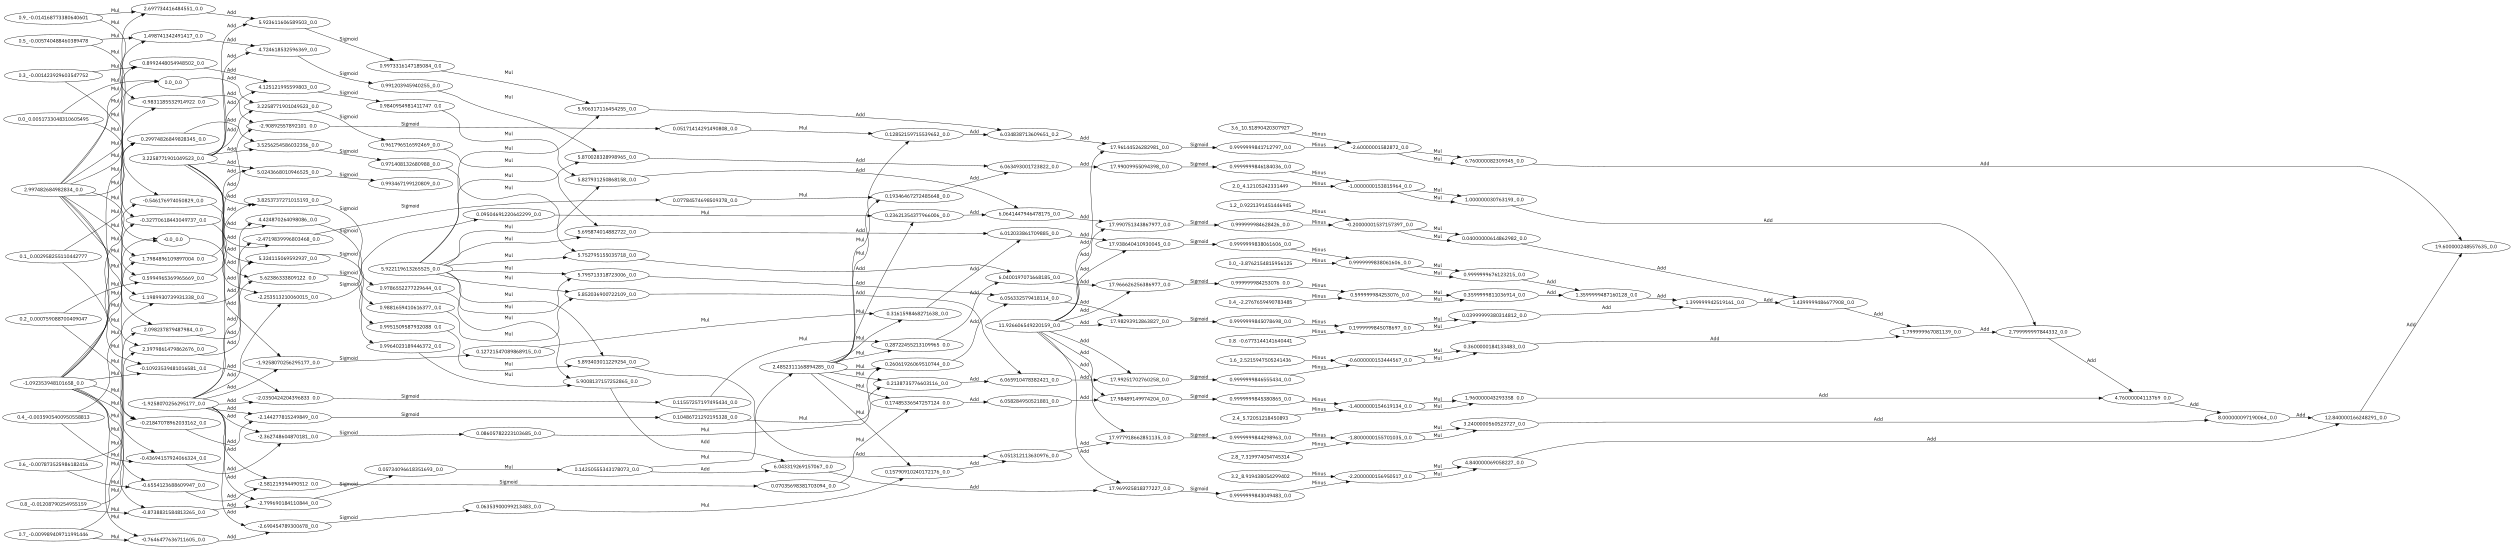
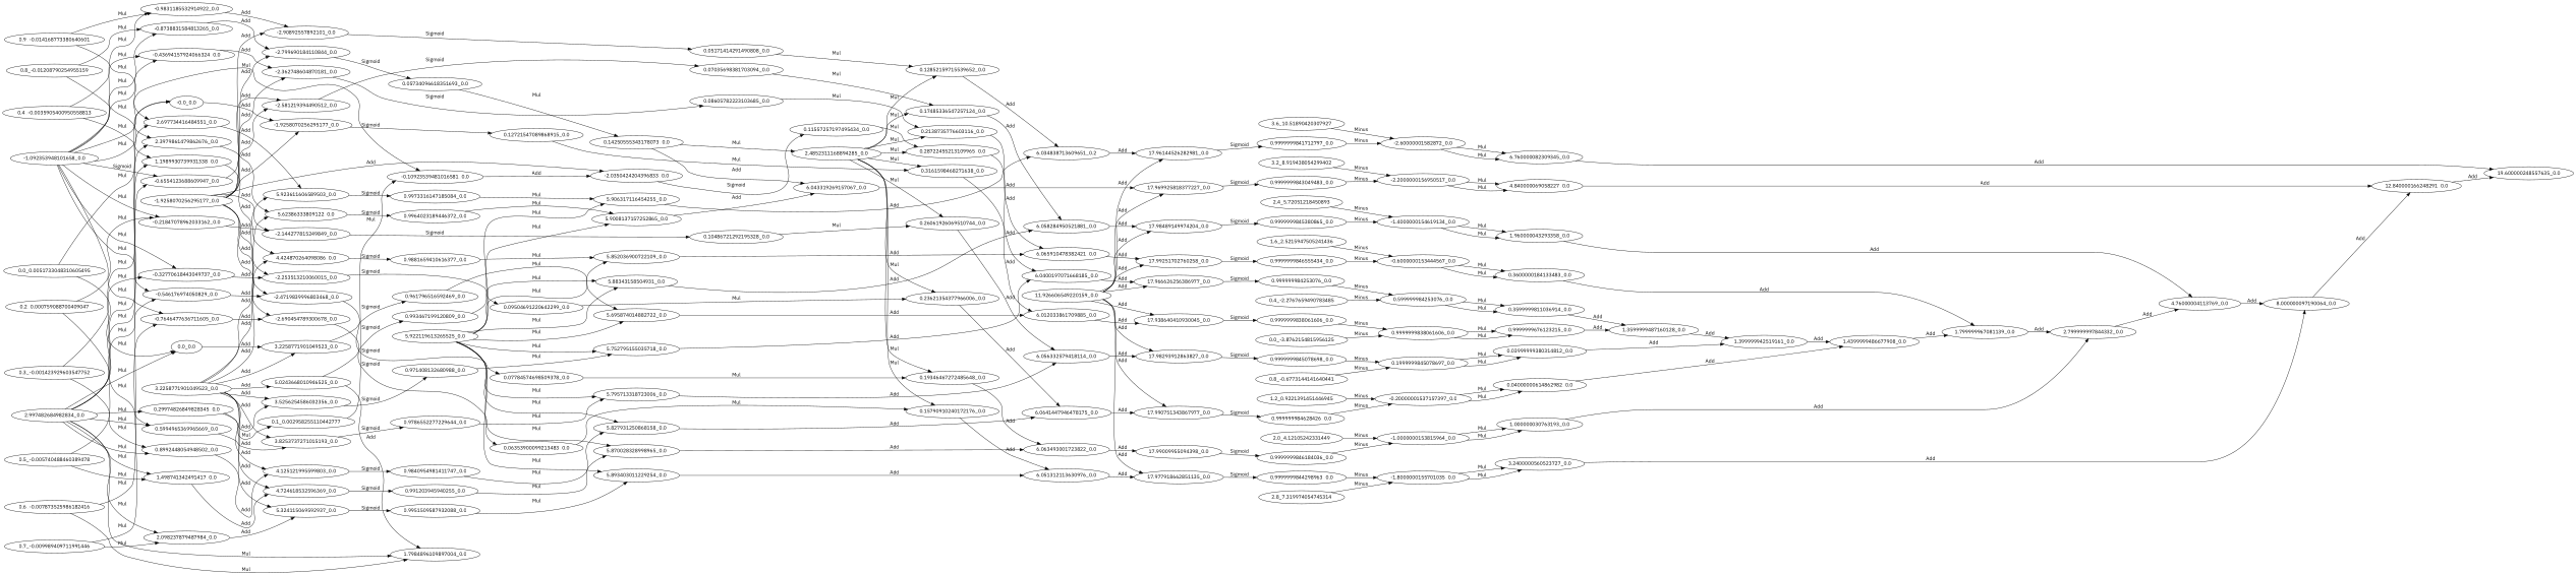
  digraph {
    fontname="IBM Plex Sans"
    rankdir=LR
    node [fontname="IBM Plex Sans"]
    edge [fontname="IBM Plex Sans"]
    n1 [label="0.0_0.0051733048310605495"]
    n2 [label="-0.0_0.0"]
    n3 [label="0.0_0.0"]
    n4 [label="-1.9258070256295177_0.0"]
    n5 [label="3.2258771901049523_0.0"]
    n6 [label="0.1_0.002958255110442777"]
    n7 [label="-0.10923539481016581_0.0"]
    n8 [label="0.29974826849828345_0.0"]
    n9 [label="-2.0350424204396833_0.0"]
    n10 [label="3.5256254586032356_0.0"]
    n11 [label="0.2_0.000759088700409047"]
    n12 [label="-0.21847078962033162_0.0"]
    n13 [label="0.5994965369965669_0.0"]
    n14 [label="-2.144277815249849_0.0"]
    n15 [label="3.8253737271015193_0.0"]
    n16 [label="0.3_-0.001423929603547752"]
    n17 [label="-0.32770618443049737_0.0"]
    n18 [label="0.8992448054948502_0.0"]
    n19 [label="-2.253513210060015_0.0"]
    n20 [label="4.125121995599803_0.0"]
    n21 [label="0.4_-0.0035905400950558813"]
    n22 [label="-0.43694157924066324_0.0"]
    n23 [label="1.1989930739931338_0.0"]
    n24 [label="-2.362748604870181_0.0"]
    n25 [label="4.424870264098086_0.0"]
    n26 [label="0.5_-0.005740488460389478"]
    n27 [label="-0.546176974050829_0.0"]
    n28 [label="1.498741342491417_0.0"]
    n29 [label="-2.4719839996803468_0.0"]
    n30 [label="4.724618532596369_0.0"]
    n31 [label="0.6_-0.007873525986182416"]
    n32 [label="-0.6554123688609947_0.0"]
    n33 [label="1.7984896109897004_0.0"]
    n34 [label="-2.581219394490512_0.0"]
    n35 [label="5.0243668010946525_0.0"]
    n36 [label="0.7_-0.009989409711991446"]
    n37 [label="-0.7646477636711605_0.0"]
    n38 [label="2.098237879487984_0.0"]
    n39 [label="-2.690454789300678_0.0"]
    n40 [label="5.324115069592937_0.0"]
    n41 [label="0.8_-0.01208790254955159"]
    n42 [label="-0.8738831584813265_0.0"]
    n43 [label="2.3979861479862676_0.0"]
    n44 [label="-2.799690184110844_0.0"]
    n45 [label="5.62386333809122_0.0"]
    n46 [label="0.9_-0.014168773380640601"]
    n47 [label="-0.9831185532914922_0.0"]
    n48 [label="2.697734416484551_0.0"]
    n49 [label="-2.90892557892101_0.0"]
    n50 [label="5.923611606589503_0.0"]
    n51 [label="0.0_-3.8762154815956125"]
    n52 [label="0.9999999838061606_0.0"]
    n53 [label="0.9999999676123215_0.0"]
    n54 [label="0.4_-2.2767659490783485"]
    n55 [label="0.599999984253076_0.0"]
    n56 [label="0.3599999811036914_0.0"]
    n57 [label="0.8_-0.6773144141640441"]
    n58 [label="0.1999999845078697_0.0"]
    n59 [label="0.03999999380314812_0.0"]
    n60 [label="1.2_0.9221391451446945"]
    n61 [label="-0.20000001537157397_0.0"]
    n62 [label="0.04000000614862982_0.0"]
    n63 [label="1.6_2.5215947505241436"]
    n64 [label="-0.6000000153444567_0.0"]
    n65 [label="0.3600000184133483_0.0"]
    n66 [label="2.0_4.12105242331449"]
    n67 [label="-1.0000000153815964_0.0"]
    n68 [label="1.000000030763193_0.0"]
    n69 [label="2.4_5.72051218450893"]
    n70 [label="-1.4000000154619134_0.0"]
    n71 [label="1.960000043293358_0.0"]
    n72 [label="2.8_7.319974054745314"]
    n73 [label="-1.8000000155701035_0.0"]
    n74 [label="3.2400000560523727_0.0"]
    n75 [label="3.2_8.919438054299402"]
    n76 [label="-2.2000000156950517_0.0"]
    n77 [label="4.840000069058227_0.0"]
    n78 [label="3.6_10.51890420307927"]
    n79 [label="-2.60000001582872_0.0"]
    n80 [label="6.760000082309345_0.0"]
    n81 [label="0.12721547089868915_0.0"]
    n82 [label="0.961796516592469_0.0"]
    n83 [label="0.3161598468271638_0.0"]
    n84 [label="5.695874014882722_0.0"]
    n85 [label="6.012033861709885_0.0"]
    n86 [label="17.938640410930045_0.0"]
    n87 [label="0.9999999838061606_0.0"]
    n88 [label="1.3599999487160128_0.0"]
    n89 [label="1.399999942519161_0.0"]
    n90 [label="0.11557257197495434_0.0"]
    n91 [label="0.971408132680988_0.0"]
    n92 [label="0.28722455213109965_0.0"]
    n93 [label="5.752795155035718_0.0"]
    n94 [label="6.0400197071668185_0.0"]
    n95 [label="17.966626256386977_0.0"]
    n96 [label="0.999999984253076_0.0"]
    n97 [label="0.10486721292195328_0.0"]
    n98 [label="0.9786552277229644_0.0"]
    n99 [label="0.26061926069510744_0.0"]
    n100 [label="5.795713318723006_0.0"]
    n101 [label="6.056332579418114_0.0"]
    n102 [label="17.98293912863827_0.0"]
    n103 [label="0.9999999845078698_0.0"]
    n104 [label="1.4399999486677908_0.0"]
    n105 [label="0.09504691220642299_0.0"]
    n106 [label="0.9840954981411747_0.0"]
    n107 [label="0.23621354377966006_0.0"]
    n108 [label="5.827931250868158_0.0"]
    n109 [label="6.0641447946478175_0.0"]
    n110 [label="17.990751343867977_0.0"]
    n111 [label="0.999999984628426_0.0"]
    n112 [label="1.799999967081139_0.0"]
    n113 [label="0.08605782223103685_0.0"]
    n114 [label="0.9881659410616377_0.0"]
    n115 [label="0.2138735776603116_0.0"]
    n116 [label="5.852036900722109_0.0"]
    n117 [label="6.065910478382421_0.0"]
    n118 [label="17.99251702760258_0.0"]
    n119 [label="0.9999999846555434_0.0"]
    n120 [label="2.799999997844332_0.0"]
    n121 [label="0.07784574698509378_0.0"]
    n122 [label="0.991203945940255_0.0"]
    n123 [label="0.19346467272485648_0.0"]
    n124 [label="5.870028328998965_0.0"]
    n125 [label="6.063493001723822_0.0"]
    n126 [label="17.99009955094398_0.0"]
    n127 [label="0.9999999846184036_0.0"]
    n128 [label="4.76000004113769_0.0"]
    n129 [label="0.07035698381703094_0.0"]
    n130 [label="0.993467199120809_0.0"]
    n131 [label="0.17485336547257124_0.0"]
+   n132 [label="5.88343158504931_0.0"]
    n133 [label="6.058284950521881_0.0"]
    n134 [label="17.98489149974204_0.0"]
    n135 [label="0.9999999845380865_0.0"]
    n136 [label="8.000000097190064_0.0"]
    n137 [label="0.06353900099213483_0.0"]
    n138 [label="0.9951509587932088_0.0"]
    n139 [label="0.15790910240172176_0.0"]
    n140 [label="5.893403011229254_0.0"]
    n141 [label="6.051312113630976_0.0"]
    n142 [label="17.977918662851135_0.0"]
    n143 [label="0.9999999844298963_0.0"]
    n144 [label="12.840000166248291_0.0"]
    n145 [label="0.05734096618351693_0.0"]
    n146 [label="0.9964023189446372_0.0"]
    n147 [label="0.14250555343178073_0.0"]
    n148 [label="5.9008137157252865_0.0"]
    n149 [label="6.043319269157067_0.0"]
    n150 [label="2.4852311168894285_0.0"]
    n151 [label="17.969925818377227_0.0"]
    n152 [label="0.9999999843049483_0.0"]
    n153 [label="19.600000248557635_0.0"]
    n154 [label="0.05171414291490808_0.0"]
    n155 [label="0.9973316147185084_0.0"]
    n156 [label="0.12852159715539652_0.0"]
    n157 [label="5.906317116454255_0.0"]
    n158 [label="6.034838713609651_0.2"]
    n159 [label="17.96144526282981_0.0"]
    n160 [label="0.9999999841712797_0.0"]
    n161 [label="-1.092353948101658_0.0"]
    n162 [label="2.997482684982834_0.0"]
    n163 [label="5.922119613265525_0.0"]
    n164 [label="-1.9258070256295177_0.0"]
    n165 [label="3.2258771901049523_0.0"]
    n166 [label="11.926606549220159_0.0"]
    n1 -> n2 [label=Mul]
    n1 -> n3 [label=Mul]
    n2 -> n4 [label=Add]
    n3 -> n5 [label=Add]
    n4 -> n81 [label=Sigmoid]
    n5 -> n82 [label=Sigmoid]
    n6 -> n7 [label=Mul]
-   n6 -> n8 [label=Mul]
+   n8 -> n6 [label=Mul]
    n7 -> n9 [label=Add]
    n8 -> n10 [label=Add]
    n9 -> n90 [label=Sigmoid]
    n10 -> n91 [label=Sigmoid]
    n11 -> n12 [label=Mul]
    n11 -> n13 [label=Mul]
    n12 -> n14 [label=Add]
    n13 -> n15 [label=Add]
    n14 -> n97 [label=Sigmoid]
    n15 -> n98 [label=Sigmoid]
    n16 -> n17 [label=Mul]
    n16 -> n18 [label=Mul]
    n17 -> n19 [label=Add]
    n18 -> n20 [label=Add]
    n19 -> n105 [label=Sigmoid]
    n20 -> n106 [label=Sigmoid]
    n21 -> n22 [label=Mul]
    n21 -> n23 [label=Mul]
    n22 -> n24 [label=Add]
    n23 -> n25 [label=Add]
    n24 -> n113 [label=Sigmoid]
    n25 -> n114 [label=Sigmoid]
    n26 -> n27 [label=Mul]
    n26 -> n28 [label=Mul]
    n27 -> n29 [label=Add]
    n28 -> n30 [label=Add]
    n29 -> n121 [label=Sigmoid]
    n30 -> n122 [label=Sigmoid]
    n31 -> n32 [label=Mul]
    n31 -> n33 [label=Mul]
    n32 -> n34 [label=Add]
-   n33 -> n35 [label=Add]
+   n35 -> n33 [label=Add]
    n34 -> n129 [label=Sigmoid]
    n35 -> n130 [label=Sigmoid]
    n36 -> n37 [label=Mul]
    n36 -> n38 [label=Mul]
    n37 -> n39 [label=Add]
    n38 -> n40 [label=Add]
    n39 -> n137 [label=Sigmoid]
    n40 -> n138 [label=Sigmoid]
    n41 -> n42 [label=Mul]
    n41 -> n43 [label=Mul]
    n42 -> n44 [label=Add]
    n43 -> n45 [label=Add]
    n44 -> n145 [label=Sigmoid]
    n45 -> n146 [label=Sigmoid]
    n46 -> n47 [label=Mul]
    n46 -> n48 [label=Mul]
    n47 -> n49 [label=Add]
    n48 -> n50 [label=Add]
    n49 -> n154 [label=Sigmoid]
    n50 -> n155 [label=Sigmoid]
    n51 -> n52 [label=Minus]
    n52 -> n53 [label=Mul]
    n52 -> n53 [label=Mul]
    n53 -> n88 [label=Add]
    n54 -> n55 [label=Minus]
    n55 -> n56 [label=Mul]
    n55 -> n56 [label=Mul]
    n56 -> n88 [label=Add]
    n57 -> n58 [label=Minus]
    n58 -> n59 [label=Mul]
    n58 -> n59 [label=Mul]
    n59 -> n89 [label=Add]
    n60 -> n61 [label=Minus]
    n61 -> n62 [label=Mul]
    n61 -> n62 [label=Mul]
    n62 -> n104 [label=Add]
    n63 -> n64 [label=Minus]
    n64 -> n65 [label=Mul]
    n64 -> n65 [label=Mul]
    n65 -> n112 [label=Add]
    n66 -> n67 [label=Minus]
    n67 -> n68 [label=Mul]
    n67 -> n68 [label=Mul]
    n68 -> n120 [label=Add]
    n69 -> n70 [label=Minus]
    n70 -> n71 [label=Mul]
    n70 -> n71 [label=Mul]
    n71 -> n128 [label=Add]
    n72 -> n73 [label=Minus]
    n73 -> n74 [label=Mul]
    n73 -> n74 [label=Mul]
    n74 -> n136 [label=Add]
    n75 -> n76 [label=Minus]
    n76 -> n77 [label=Mul]
    n76 -> n77 [label=Mul]
    n77 -> n144 [label=Add]
    n78 -> n79 [label=Minus]
    n79 -> n80 [label=Mul]
    n79 -> n80 [label=Mul]
    n80 -> n153 [label=Add]
    n81 -> n83 [label=Mul]
    n82 -> n84 [label=Mul]
    n83 -> n85 [label=Add]
    n84 -> n85 [label=Add]
    n85 -> n86 [label=Add]
    n86 -> n87 [label=Sigmoid]
    n87 -> n52 [label=Minus]
    n88 -> n89 [label=Add]
    n89 -> n104 [label=Add]
    n90 -> n92 [label=Mul]
    n91 -> n93 [label=Mul]
    n92 -> n94 [label=Add]
    n93 -> n94 [label=Add]
    n94 -> n95 [label=Add]
    n95 -> n96 [label=Sigmoid]
    n96 -> n55 [label=Minus]
    n97 -> n99 [label=Mul]
    n98 -> n100 [label=Mul]
    n99 -> n101 [label=Add]
    n100 -> n101 [label=Add]
    n101 -> n102 [label=Add]
    n102 -> n103 [label=Sigmoid]
    n103 -> n58 [label=Minus]
    n104 -> n112 [label=Add]
    n105 -> n107 [label=Mul]
    n106 -> n108 [label=Mul]
    n107 -> n109 [label=Add]
    n108 -> n109 [label=Add]
    n109 -> n110 [label=Add]
    n110 -> n111 [label=Sigmoid]
    n111 -> n61 [label=Minus]
    n112 -> n120 [label=Add]
    n113 -> n115 [label=Mul]
    n114 -> n116 [label=Mul]
    n115 -> n117 [label=Add]
    n116 -> n117 [label=Add]
    n117 -> n118 [label=Add]
    n118 -> n119 [label=Sigmoid]
    n119 -> n64 [label=Minus]
    n120 -> n128 [label=Add]
    n121 -> n123 [label=Mul]
    n122 -> n124 [label=Mul]
    n123 -> n125 [label=Add]
    n124 -> n125 [label=Add]
    n125 -> n126 [label=Add]
    n126 -> n127 [label=Sigmoid]
    n127 -> n67 [label=Minus]
    n128 -> n136 [label=Add]
    n129 -> n131 [label=Mul]
+   n130 -> n132 [label=Mul]
    n131 -> n133 [label=Add]
+   n132 -> n133 [label=Add]
    n133 -> n134 [label=Add]
    n134 -> n135 [label=Sigmoid]
    n135 -> n70 [label=Minus]
    n136 -> n144 [label=Add]
    n137 -> n139 [label=Mul]
    n138 -> n140 [label=Mul]
    n139 -> n141 [label=Add]
    n140 -> n141 [label=Add]
    n141 -> n142 [label=Add]
    n142 -> n143 [label=Sigmoid]
    n143 -> n73 [label=Minus]
    n144 -> n153 [label=Add]
    n145 -> n147 [label=Mul]
    n146 -> n148 [label=Mul]
    n147 -> n149 [label=Add]
    n147 -> n150 [label=Mul]
    n148 -> n149 [label=Add]
    n149 -> n151 [label=Add]
    n150 -> n83 [label=Mul]
    n150 -> n92 [label=Mul]
    n150 -> n99 [label=Mul]
    n150 -> n107 [label=Mul]
    n150 -> n115 [label=Mul]
    n150 -> n123 [label=Mul]
    n150 -> n131 [label=Mul]
    n150 -> n139 [label=Mul]
    n150 -> n156 [label=Mul]
    n151 -> n152 [label=Sigmoid]
    n152 -> n76 [label=Minus]
    n154 -> n156 [label=Mul]
    n155 -> n157 [label=Mul]
    n156 -> n158 [label=Add]
    n157 -> n158 [label=Add]
    n158 -> n159 [label=Add]
    n159 -> n160 [label=Sigmoid]
    n160 -> n79 [label=Minus]
    n161 -> n2 [label=Mul]
    n161 -> n7 [label=Mul]
    n161 -> n12 [label=Mul]
    n161 -> n17 [label=Mul]
    n161 -> n22 [label=Mul]
    n161 -> n27 [label=Mul]
-   n161 -> n32 [label=Mul]
+   n161 -> n32 [label=Sigmoid]
    n161 -> n37 [label=Mul]
    n161 -> n42 [label=Mul]
    n161 -> n47 [label=Mul]
    n162 -> n3 [label=Mul]
    n162 -> n8 [label=Mul]
    n162 -> n13 [label=Mul]
    n162 -> n18 [label=Mul]
    n162 -> n23 [label=Mul]
    n162 -> n28 [label=Mul]
    n162 -> n33 [label=Mul]
    n162 -> n38 [label=Mul]
    n162 -> n43 [label=Mul]
    n162 -> n48 [label=Mul]
    n163 -> n84 [label=Mul]
    n163 -> n93 [label=Mul]
    n163 -> n100 [label=Mul]
    n163 -> n108 [label=Mul]
    n163 -> n116 [label=Mul]
    n163 -> n124 [label=Mul]
+   n163 -> n132 [label=Mul]
    n163 -> n140 [label=Mul]
    n163 -> n148 [label=Mul]
    n163 -> n157 [label=Mul]
    n164 -> n4 [label=Add]
    n164 -> n9 [label=Add]
    n164 -> n14 [label=Add]
    n164 -> n19 [label=Add]
    n164 -> n24 [label=Add]
    n164 -> n29 [label=Add]
    n164 -> n34 [label=Add]
    n164 -> n39 [label=Add]
    n164 -> n44 [label=Add]
    n164 -> n49 [label=Add]
    n165 -> n5 [label=Add]
    n165 -> n10 [label=Add]
    n165 -> n15 [label=Add]
    n165 -> n20 [label=Add]
    n165 -> n25 [label=Add]
    n165 -> n30 [label=Add]
    n165 -> n35 [label=Add]
    n165 -> n40 [label=Add]
    n165 -> n45 [label=Add]
    n165 -> n50 [label=Add]
    n166 -> n86 [label=Add]
    n166 -> n95 [label=Add]
    n166 -> n102 [label=Add]
    n166 -> n110 [label=Add]
    n166 -> n118 [label=Add]
    n166 -> n134 [label=Add]
    n166 -> n142 [label=Add]
    n166 -> n151 [label=Add]
    n166 -> n159 [label=Add]
  }
